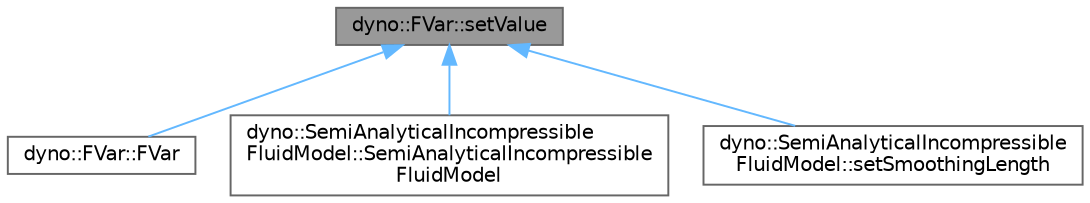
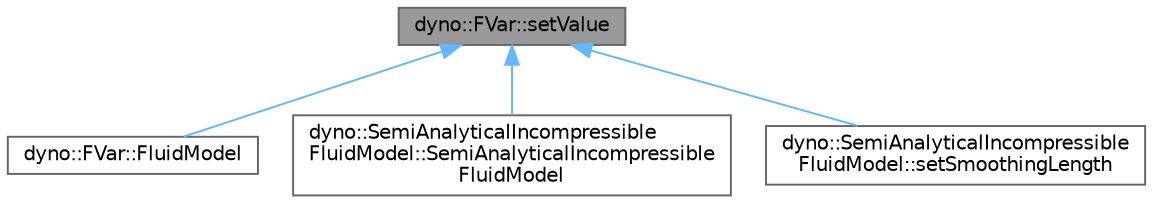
  digraph {
    rankdir=TB
    node [color=grey40 fillcolor=white fontname=Helvetica fontsize=10 shape=box style=filled]
    edge [color=steelblue1 dir=back fontname=Helvetica fontsize=10 labelfontname=Helvetica labelfontsize=10 style=solid]
    n1 [color=gray40 fillcolor=grey60 fontcolor=black height=0.2 label="dyno::FVar::setValue" width=0.4]
-   n2 [height=0.2 label="dyno::FVar::FVar" width=0.4]
+   n2 [height=0.2 label="dyno::FVar::FluidModel" width=0.4]
    n3 [height=0.2 label="dyno::SemiAnalyticalIncompressible\lFluidModel::SemiAnalyticalIncompressible\lFluidModel" width=0.4]
    n4 [height=0.2 label="dyno::SemiAnalyticalIncompressible\lFluidModel::setSmoothingLength" width=0.4]
    n1 -> n2
    n1 -> n3
    n1 -> n4
  }
